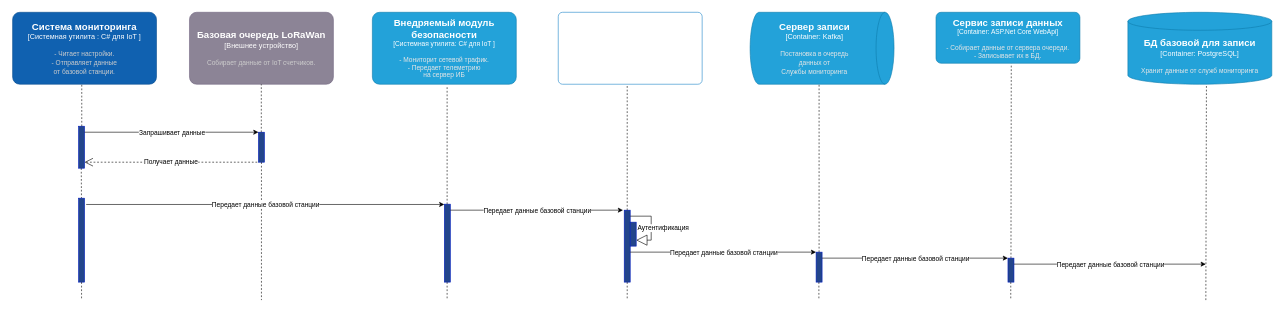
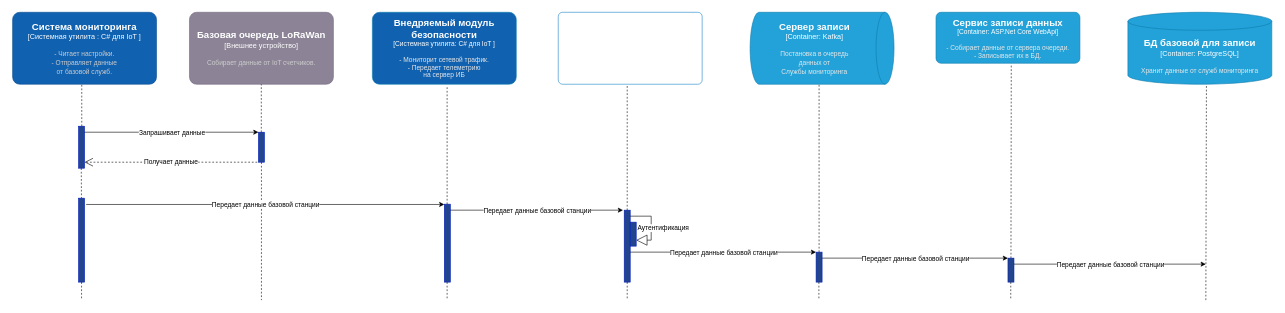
  <mxCell id="0" />
  <mxCell id="1" parent="0" />
  <mxCell id="2" value="&lt;font style=&quot;font-size: 16px&quot;&gt;&lt;b&gt;Базовая очередь LoRaWan&lt;/b&gt;&lt;/font&gt;&lt;div&gt;[Внешнее устройство]&lt;/div&gt;&lt;br&gt;&lt;div&gt;&lt;font style=&quot;font-size: 11px&quot;&gt;&lt;font color=&quot;#cccccc&quot;&gt;Собирает данные от IoT счетчиков.&lt;/font&gt;&lt;/div&gt;" style="rounded=1;whiteSpace=wrap;html=1;labelBackgroundColor=none;fillColor=#8C8496;fontColor=#ffffff;align=center;arcSize=10;strokeColor=#736782;metaEdit=1;resizable=0;points=[[0.25,0,0],[0.5,0,0],[0.75,0,0],[1,0.25,0],[1,0.5,0],[1,0.75,0],[0.75,1,0],[0.5,1,0],[0.25,1,0],[0,0.75,0],[0,0.5,0],[0,0.25,0]];" parent="1" vertex="1"><mxGeometry x="315" y="20" width="240" height="120" as="geometry" /></mxCell>
- <mxCell id="3" value="&lt;font style=&quot;font-size: 16px&quot;&gt;&lt;b&gt;Система мониторинга&lt;/b&gt;&lt;/font&gt;&lt;div&gt;[Системная утилита : C# для IoT ]&lt;/div&gt;&lt;br&gt;&lt;div&gt;&lt;font style=&quot;font-size: 11px&quot;&gt;&lt;font color=&quot;#cccccc&quot;&gt;- Читает настройки.&#10;- Отправляет данные&#10;от базовой станции.&lt;/font&gt;&lt;/div&gt;" style="rounded=1;whiteSpace=wrap;html=1;labelBackgroundColor=none;fillColor=#1061B0;fontColor=#ffffff;align=center;arcSize=10;strokeColor=#0D5091;metaEdit=1;resizable=0;points=[[0.25,0,0],[0.5,0,0],[0.75,0,0],[1,0.25,0],[1,0.5,0],[1,0.75,0],[0.75,1,0],[0.5,1,0],[0.25,1,0],[0,0.75,0],[0,0.5,0],[0,0.25,0]];" parent="1" vertex="1"><mxGeometry x="20" y="20" width="240" height="120" as="geometry" /></mxCell>
- <mxCell id="4" value="&lt;font style=&quot;font-size: 16px&quot;&gt;&lt;b&gt;Внедряемый модуль безопасности&lt;/b&gt;&lt;/font&gt;&lt;div&gt;[Системная утилита: C# для IoT ]&lt;/div&gt;&lt;br&gt;&lt;div&gt;&lt;font style=&quot;font-size: 11px&quot;&gt;&lt;font color=&quot;#E6E6E6&quot;&gt;- Мониторит сетевой трафик.&#10;- Передает телеметрию&#10;на сервер ИБ&lt;/font&gt;&lt;/div&gt;" style="rounded=1;whiteSpace=wrap;html=1;fontSize=11;labelBackgroundColor=none;fillColor=#23A2D9;fontColor=#ffffff;align=center;arcSize=10;strokeColor=#0E7DAD;metaEdit=1;resizable=0;points=[[0.25,0,0],[0.5,0,0],[0.75,0,0],[1,0.25,0],[1,0.5,0],[1,0.75,0],[0.75,1,0],[0.5,1,0],[0.25,1,0],[0,0.75,0],[0,0.5,0],[0,0.25,0]];" parent="1" vertex="1"><mxGeometry x="620" y="20" width="240" height="120" as="geometry" /></mxCell>
+ <mxCell id="3" value="&lt;font style=&quot;font-size: 16px&quot;&gt;&lt;b&gt;Система мониторинга&lt;/b&gt;&lt;/font&gt;&lt;div&gt;[Системная утилита : C# для IoT ]&lt;/div&gt;&lt;br&gt;&lt;div&gt;&lt;font style=&quot;font-size: 11px&quot;&gt;&lt;font color=&quot;#cccccc&quot;&gt;- Читает настройки.&#10;- Отправляет данные&#10;от базовой служб.&lt;/font&gt;&lt;/div&gt;" style="rounded=1;whiteSpace=wrap;html=1;labelBackgroundColor=none;fillColor=#1061B0;fontColor=#ffffff;align=center;arcSize=10;strokeColor=#0D5091;metaEdit=1;resizable=0;points=[[0.25,0,0],[0.5,0,0],[0.75,0,0],[1,0.25,0],[1,0.5,0],[1,0.75,0],[0.75,1,0],[0.5,1,0],[0.25,1,0],[0,0.75,0],[0,0.5,0],[0,0.25,0]];" parent="1" vertex="1"><mxGeometry x="20" y="20" width="240" height="120" as="geometry" /></mxCell>
+ <mxCell id="4" value="&lt;font style=&quot;font-size: 16px&quot;&gt;&lt;b&gt;Внедряемый модуль безопасности&lt;/b&gt;&lt;/font&gt;&lt;div&gt;[Системная утилита: C# для IoT ]&lt;/div&gt;&lt;br&gt;&lt;div&gt;&lt;font style=&quot;font-size: 11px&quot;&gt;&lt;font color=&quot;#E6E6E6&quot;&gt;- Мониторит сетевой трафик.&#10;- Передает телеметрию&#10;на сервер ИБ&lt;/font&gt;&lt;/div&gt;" style="rounded=1;whiteSpace=wrap;html=1;fontSize=11;labelBackgroundColor=none;fillColor=#1061b0;fontColor=#ffffff;align=center;arcSize=10;strokeColor=#0E7DAD;metaEdit=1;resizable=0;points=[[0.25,0,0],[0.5,0,0],[0.75,0,0],[1,0.25,0],[1,0.5,0],[1,0.75,0],[0.75,1,0],[0.5,1,0],[0.25,1,0],[0,0.75,0],[0,0.5,0],[0,0.25,0]];" parent="1" vertex="1"><mxGeometry x="620" y="20" width="240" height="120" as="geometry" /></mxCell>
  <mxCell id="5" value="&lt;font style=&quot;font-size: 16px&quot;&gt;&lt;b&gt;API Gateway Сервиса&#10;записи данных &lt;/b&gt;&lt;/font&gt;&lt;div&gt;[Container: Envoy]&lt;/div&gt;&lt;br&gt;&lt;div&gt;&lt;font style=&quot;font-size: 11px&quot;&gt;API шлюз и балансировщик&lt;/font&gt;&lt;/div&gt;" style="rounded=1;whiteSpace=wrap;html=1;labelBackgroundColor=none;fillColor=#ffffff;fontColor=#ffffff;align=center;arcSize=6;strokeColor=#2086C9;metaEdit=1;resizable=0;points=[[0.25,0,0],[0.5,0,0],[0.75,0,0],[1,0.25,0],[1,0.5,0],[1,0.75,0],[0.75,1,0],[0.5,1,0],[0.25,1,0],[0,0.75,0],[0,0.5,0],[0,0.25,0]];" parent="1" vertex="1"><mxGeometry x="930" y="20" width="240" height="120" as="geometry" /></mxCell>
  <mxCell id="6" value="&lt;font style=&quot;font-size: 16px&quot;&gt;&lt;b&gt;Сервер записи&lt;/b&gt;&lt;/font&gt;&lt;div&gt;[Container:&amp;nbsp;Kafka]&lt;/div&gt;&lt;br&gt;&lt;div&gt;&lt;font style=&quot;font-size: 11px&quot;&gt;&lt;font color=&quot;#E6E6E6&quot;&gt;Постановка в очередь&#10; данных от&#10;Службы мониторинга&lt;/font&gt;&lt;/div&gt;" style="shape=cylinder3;size=15;direction=south;whiteSpace=wrap;html=1;boundedLbl=1;rounded=0;labelBackgroundColor=none;fillColor=#23A2D9;fontSize=12;fontColor=#ffffff;align=center;strokeColor=#0E7DAD;metaEdit=1;points=[[0.5,0,0],[1,0.25,0],[1,0.5,0],[1,0.75,0],[0.5,1,0],[0,0.75,0],[0,0.5,0],[0,0.25,0]];resizable=0;" parent="1" vertex="1"><mxGeometry x="1250" y="20" width="240" height="120" as="geometry" /></mxCell>
  <mxCell id="7" value="&lt;font style=&quot;font-size: 16px&quot;&gt;&lt;b&gt;Сервис записи данных&lt;/b&gt;&lt;/font&gt;&lt;div&gt;[Container: ASP.Net Core WebApi]&lt;/div&gt;&lt;br&gt;&lt;div&gt;&lt;font style=&quot;font-size: 11px&quot;&gt;&lt;font color=&quot;#E6E6E6&quot;&gt;- Собирает данные от сервера очереди.&#10;- Записывает их в БД.&lt;/font&gt;&lt;/div&gt;" style="rounded=1;whiteSpace=wrap;html=1;fontSize=11;labelBackgroundColor=none;fillColor=#23A2D9;fontColor=#ffffff;align=center;arcSize=10;strokeColor=#0E7DAD;metaEdit=1;resizable=0;points=[[0.25,0,0],[0.5,0,0],[0.75,0,0],[1,0.25,0],[1,0.5,0],[1,0.75,0],[0.75,1,0],[0.5,1,0],[0.25,1,0],[0,0.75,0],[0,0.5,0],[0,0.25,0]];" parent="1" vertex="1"><mxGeometry x="1560" y="20" width="240" height="85" as="geometry" /></mxCell>
  <mxCell id="8" value="&lt;font style=&quot;font-size: 16px&quot;&gt;&lt;b&gt;БД базовой для записи&lt;/b&gt;&lt;/font&gt;&lt;div&gt;[Container:&amp;nbsp;PostgreSQL]&lt;/div&gt;&lt;br&gt;&lt;div&gt;&lt;font style=&quot;font-size: 11px&quot;&gt;&lt;font color=&quot;#E6E6E6&quot;&gt;Хранит данные от служб мониторинга&lt;/font&gt;&lt;/div&gt;" style="shape=cylinder3;size=15;whiteSpace=wrap;html=1;boundedLbl=1;rounded=0;labelBackgroundColor=none;fillColor=#23A2D9;fontSize=12;fontColor=#ffffff;align=center;strokeColor=#0E7DAD;metaEdit=1;points=[[0.5,0,0],[1,0.25,0],[1,0.5,0],[1,0.75,0],[0.5,1,0],[0,0.75,0],[0,0.5,0],[0,0.25,0]];resizable=0;" parent="1" vertex="1"><mxGeometry x="1880" y="20" width="240" height="120" as="geometry" /></mxCell>
  <mxCell id="9" value="" style="html=1;points=[[0,0,0,0,5],[0,1,0,0,-5],[1,0,0,0,5],[1,1,0,0,-5]];perimeter=orthogonalPerimeter;outlineConnect=0;targetShapes=umlLifeline;portConstraint=eastwest;newEdgeStyle={&quot;curved&quot;:0,&quot;rounded&quot;:0};fillColor=light-dark(#23458b, #6db2ff);fontColor=#ffffff;strokeColor=#001DBC;" parent="1" vertex="1"><mxGeometry x="130" y="210" width="10" height="70" as="geometry" /></mxCell>
  <mxCell id="10" value="" style="endArrow=none;dashed=1;html=1;rounded=0;" parent="1" edge="1"><mxGeometry width="50" height="50" relative="1" as="geometry"><mxPoint x="134.5" y="280" as="sourcePoint" /><mxPoint x="134.84" y="330" as="targetPoint" /></mxGeometry></mxCell>
  <mxCell id="11" value="" style="endArrow=none;dashed=1;html=1;rounded=0;entryX=0.5;entryY=1;entryDx=0;entryDy=0;entryPerimeter=0;" parent="1" edge="1"><mxGeometry width="50" height="50" relative="1" as="geometry"><mxPoint x="135.33" y="210" as="sourcePoint" /><mxPoint x="135.33" y="140" as="targetPoint" /></mxGeometry></mxCell>
  <mxCell id="12" value="" style="endArrow=classic;html=1;rounded=0;" parent="1" edge="1"><mxGeometry relative="1" as="geometry"><mxPoint x="140" y="220" as="sourcePoint" /><mxPoint x="430" y="220" as="targetPoint" /></mxGeometry></mxCell>
  <mxCell id="13" value="Запрашивает данные" style="edgeLabel;resizable=0;html=1;;align=center;verticalAlign=middle;" parent="12" connectable="0" vertex="1"><mxGeometry relative="1" as="geometry" /></mxCell>
  <mxCell id="14" value="" style="html=1;points=[[0,0,0,0,5],[0,1,0,0,-5],[1,0,0,0,5],[1,1,0,0,-5]];perimeter=orthogonalPerimeter;outlineConnect=0;targetShapes=umlLifeline;portConstraint=eastwest;newEdgeStyle={&quot;curved&quot;:0,&quot;rounded&quot;:0};fillColor=light-dark(#23458b, #6db2ff);fontColor=#ffffff;strokeColor=#001DBC;" parent="1" vertex="1"><mxGeometry x="430" y="220" width="10" height="50" as="geometry" /></mxCell>
  <mxCell id="15" value="" style="endArrow=none;dashed=1;html=1;rounded=0;" parent="1" source="14" edge="1"><mxGeometry width="50" height="50" relative="1" as="geometry"><mxPoint x="434.66" y="380" as="sourcePoint" /><mxPoint x="435" y="500" as="targetPoint" /></mxGeometry></mxCell>
  <mxCell id="16" value="" style="endArrow=classic;html=1;rounded=0;exitX=1.272;exitY=0.075;exitDx=0;exitDy=0;exitPerimeter=0;" parent="1" source="26" target="32" edge="1"><mxGeometry relative="1" as="geometry"><mxPoint x="440" y="340" as="sourcePoint" /><mxPoint x="780" y="340" as="targetPoint" /></mxGeometry></mxCell>
  <mxCell id="17" value="Передает данные базовой станции" style="edgeLabel;resizable=0;html=1;;align=center;verticalAlign=middle;" parent="16" connectable="0" vertex="1"><mxGeometry relative="1" as="geometry" /></mxCell>
  <mxCell id="18" value="" style="endArrow=none;dashed=1;html=1;rounded=0;entryX=0.5;entryY=1;entryDx=0;entryDy=0;entryPerimeter=0;" parent="1" source="14" edge="1"><mxGeometry width="50" height="50" relative="1" as="geometry"><mxPoint x="434.76" y="210" as="sourcePoint" /><mxPoint x="434.76" y="140" as="targetPoint" /></mxGeometry></mxCell>
  <mxCell id="19" value="" style="html=1;points=[[0,0,0,0,5],[0,1,0,0,-5],[1,0,0,0,5],[1,1,0,0,-5]];perimeter=orthogonalPerimeter;outlineConnect=0;targetShapes=umlLifeline;portConstraint=eastwest;newEdgeStyle={&quot;curved&quot;:0,&quot;rounded&quot;:0};fillColor=light-dark(#23458b, #6db2ff);fontColor=#ffffff;strokeColor=#001DBC;" parent="1" vertex="1"><mxGeometry x="1040" y="350" width="10" height="120" as="geometry" /></mxCell>
  <mxCell id="20" value="" style="endArrow=none;dashed=1;html=1;rounded=0;" parent="1" edge="1"><mxGeometry width="50" height="50" relative="1" as="geometry"><mxPoint x="1045" y="470" as="sourcePoint" /><mxPoint x="1045" y="500" as="targetPoint" /></mxGeometry></mxCell>
  <mxCell id="21" value="" style="endArrow=classic;html=1;rounded=0;" parent="1" edge="1"><mxGeometry relative="1" as="geometry"><mxPoint x="1050" y="420" as="sourcePoint" /><mxPoint x="1360" y="420" as="targetPoint" /></mxGeometry></mxCell>
  <mxCell id="22" value="Передает данные базовой станции" style="edgeLabel;resizable=0;html=1;;align=center;verticalAlign=middle;" parent="21" connectable="0" vertex="1"><mxGeometry relative="1" as="geometry" /></mxCell>
  <mxCell id="23" value="" style="endArrow=none;dashed=1;html=1;rounded=0;entryX=0.523;entryY=1.014;entryDx=0;entryDy=0;entryPerimeter=0;" parent="1" source="19" edge="1"><mxGeometry width="50" height="50" relative="1" as="geometry"><mxPoint x="1045" y="280" as="sourcePoint" /><mxPoint x="1045" y="142" as="targetPoint" /></mxGeometry></mxCell>
  <mxCell id="24" value="Аутентификация" style="endArrow=block;endSize=16;endFill=0;html=1;rounded=0;" parent="1" edge="1"><mxGeometry x="0.1" y="20" width="160" relative="1" as="geometry"><mxPoint x="1050" y="360" as="sourcePoint" /><mxPoint x="1060" y="400" as="targetPoint" /><Array as="points"><mxPoint x="1085" y="360" /><mxPoint x="1085" y="400" /></Array><mxPoint as="offset" /></mxGeometry></mxCell>
  <mxCell id="25" value="Получает данные" style="endArrow=open;endSize=12;dashed=1;html=1;rounded=0;" parent="1" edge="1"><mxGeometry width="160" relative="1" as="geometry"><mxPoint x="428" y="270" as="sourcePoint" /><mxPoint x="140" y="270" as="targetPoint" /><mxPoint as="offset" /></mxGeometry></mxCell>
  <mxCell id="26" value="" style="html=1;points=[[0,0,0,0,5],[0,1,0,0,-5],[1,0,0,0,5],[1,1,0,0,-5]];perimeter=orthogonalPerimeter;outlineConnect=0;targetShapes=umlLifeline;portConstraint=eastwest;newEdgeStyle={&quot;curved&quot;:0,&quot;rounded&quot;:0};fillColor=light-dark(#23458b, #6db2ff);fontColor=#ffffff;strokeColor=#001DBC;" parent="1" vertex="1"><mxGeometry x="130" y="330" width="10" height="140" as="geometry" /></mxCell>
  <mxCell id="27" value="" style="html=1;points=[[0,0,0,0,5],[0,1,0,0,-5],[1,0,0,0,5],[1,1,0,0,-5]];perimeter=orthogonalPerimeter;outlineConnect=0;targetShapes=umlLifeline;portConstraint=eastwest;newEdgeStyle={&quot;curved&quot;:0,&quot;rounded&quot;:0};fillColor=light-dark(#23458b, #6db2ff);fontColor=#ffffff;strokeColor=#001DBC;" parent="1" vertex="1"><mxGeometry x="1050" y="370" width="10" height="40" as="geometry" /></mxCell>
  <mxCell id="28" value="" style="endArrow=none;dashed=1;html=1;rounded=0;" parent="1" source="26" edge="1"><mxGeometry width="50" height="50" relative="1" as="geometry"><mxPoint x="134.66" y="440" as="sourcePoint" /><mxPoint x="135" y="500" as="targetPoint" /></mxGeometry></mxCell>
  <mxCell id="29" value="" style="endArrow=none;dashed=1;html=1;rounded=0;entryX=0.523;entryY=1.014;entryDx=0;entryDy=0;entryPerimeter=0;" parent="1" edge="1"><mxGeometry width="50" height="50" relative="1" as="geometry"><mxPoint x="1365" y="420" as="sourcePoint" /><mxPoint x="1365" y="140" as="targetPoint" /></mxGeometry></mxCell>
  <mxCell id="30" value="" style="html=1;points=[[0,0,0,0,5],[0,1,0,0,-5],[1,0,0,0,5],[1,1,0,0,-5]];perimeter=orthogonalPerimeter;outlineConnect=0;targetShapes=umlLifeline;portConstraint=eastwest;newEdgeStyle={&quot;curved&quot;:0,&quot;rounded&quot;:0};fillColor=light-dark(#23458b, #6db2ff);fontColor=#ffffff;strokeColor=#001DBC;" parent="1" vertex="1"><mxGeometry x="1360" y="420" width="10" height="50" as="geometry" /></mxCell>
  <mxCell id="31" value="" style="endArrow=none;dashed=1;html=1;rounded=0;" parent="1" edge="1"><mxGeometry width="50" height="50" relative="1" as="geometry"><mxPoint x="1364.66" y="470" as="sourcePoint" /><mxPoint x="1364.66" y="500" as="targetPoint" /></mxGeometry></mxCell>
  <mxCell id="32" value="" style="html=1;points=[[0,0,0,0,5],[0,1,0,0,-5],[1,0,0,0,5],[1,1,0,0,-5]];perimeter=orthogonalPerimeter;outlineConnect=0;targetShapes=umlLifeline;portConstraint=eastwest;newEdgeStyle={&quot;curved&quot;:0,&quot;rounded&quot;:0};fillColor=light-dark(#23458b, #6db2ff);fontColor=#ffffff;strokeColor=#001DBC;" parent="1" vertex="1"><mxGeometry x="740" y="340" width="10" height="130" as="geometry" /></mxCell>
  <mxCell id="33" value="" style="endArrow=none;dashed=1;html=1;rounded=0;entryX=0.523;entryY=1.014;entryDx=0;entryDy=0;entryPerimeter=0;" parent="1" edge="1"><mxGeometry width="50" height="50" relative="1" as="geometry"><mxPoint x="744.66" y="340" as="sourcePoint" /><mxPoint x="744.66" y="142" as="targetPoint" /></mxGeometry></mxCell>
  <mxCell id="34" value="" style="endArrow=classic;html=1;rounded=0;exitX=1.272;exitY=0.075;exitDx=0;exitDy=0;exitPerimeter=0;" parent="1" edge="1"><mxGeometry relative="1" as="geometry"><mxPoint x="750" y="350" as="sourcePoint" /><mxPoint x="1038" y="350" as="targetPoint" /></mxGeometry></mxCell>
  <mxCell id="35" value="Передает данные базовой станции" style="edgeLabel;resizable=0;html=1;;align=center;verticalAlign=middle;" parent="34" connectable="0" vertex="1"><mxGeometry relative="1" as="geometry" /></mxCell>
  <mxCell id="36" value="" style="endArrow=none;dashed=1;html=1;rounded=0;" parent="1" edge="1"><mxGeometry width="50" height="50" relative="1" as="geometry"><mxPoint x="744.66" y="470" as="sourcePoint" /><mxPoint x="744.66" y="500" as="targetPoint" /></mxGeometry></mxCell>
  <mxCell id="37" value="" style="endArrow=classic;html=1;rounded=0;" parent="1" edge="1"><mxGeometry relative="1" as="geometry"><mxPoint x="1370" y="430" as="sourcePoint" /><mxPoint x="1680" y="430" as="targetPoint" /></mxGeometry></mxCell>
  <mxCell id="38" value="Передает данные базовой станции" style="edgeLabel;resizable=0;html=1;;align=center;verticalAlign=middle;" parent="37" connectable="0" vertex="1"><mxGeometry relative="1" as="geometry" /></mxCell>
  <mxCell id="39" value="" style="endArrow=none;dashed=1;html=1;rounded=0;entryX=0.523;entryY=1.01;entryDx=0;entryDy=0;entryPerimeter=0;" parent="1" target="7" edge="1"><mxGeometry width="50" height="50" relative="1" as="geometry"><mxPoint x="1685" y="430" as="sourcePoint" /><mxPoint x="1685" y="150" as="targetPoint" /></mxGeometry></mxCell>
  <mxCell id="40" value="" style="html=1;points=[[0,0,0,0,5],[0,1,0,0,-5],[1,0,0,0,5],[1,1,0,0,-5]];perimeter=orthogonalPerimeter;outlineConnect=0;targetShapes=umlLifeline;portConstraint=eastwest;newEdgeStyle={&quot;curved&quot;:0,&quot;rounded&quot;:0};fillColor=light-dark(#23458b, #6db2ff);fontColor=#ffffff;strokeColor=#001DBC;" parent="1" vertex="1"><mxGeometry x="1680" y="430" width="10" height="40" as="geometry" /></mxCell>
  <mxCell id="41" value="" style="endArrow=none;dashed=1;html=1;rounded=0;" parent="1" edge="1"><mxGeometry width="50" height="50" relative="1" as="geometry"><mxPoint x="1684.66" y="470" as="sourcePoint" /><mxPoint x="1684.66" y="500" as="targetPoint" /></mxGeometry></mxCell>
  <mxCell id="42" value="" style="endArrow=none;dashed=1;html=1;rounded=0;entryX=0.523;entryY=1.01;entryDx=0;entryDy=0;entryPerimeter=0;" parent="1" edge="1"><mxGeometry width="50" height="50" relative="1" as="geometry"><mxPoint x="2010" y="500" as="sourcePoint" /><mxPoint x="2011" y="140" as="targetPoint" /></mxGeometry></mxCell>
  <mxCell id="43" value="" style="endArrow=classic;html=1;rounded=0;" parent="1" edge="1"><mxGeometry relative="1" as="geometry"><mxPoint x="1690" y="440" as="sourcePoint" /><mxPoint x="2010" y="440" as="targetPoint" /></mxGeometry></mxCell>
  <mxCell id="44" value="Передает данные базовой станции" style="edgeLabel;resizable=0;html=1;;align=center;verticalAlign=middle;" parent="43" connectable="0" vertex="1"><mxGeometry relative="1" as="geometry" /></mxCell>
